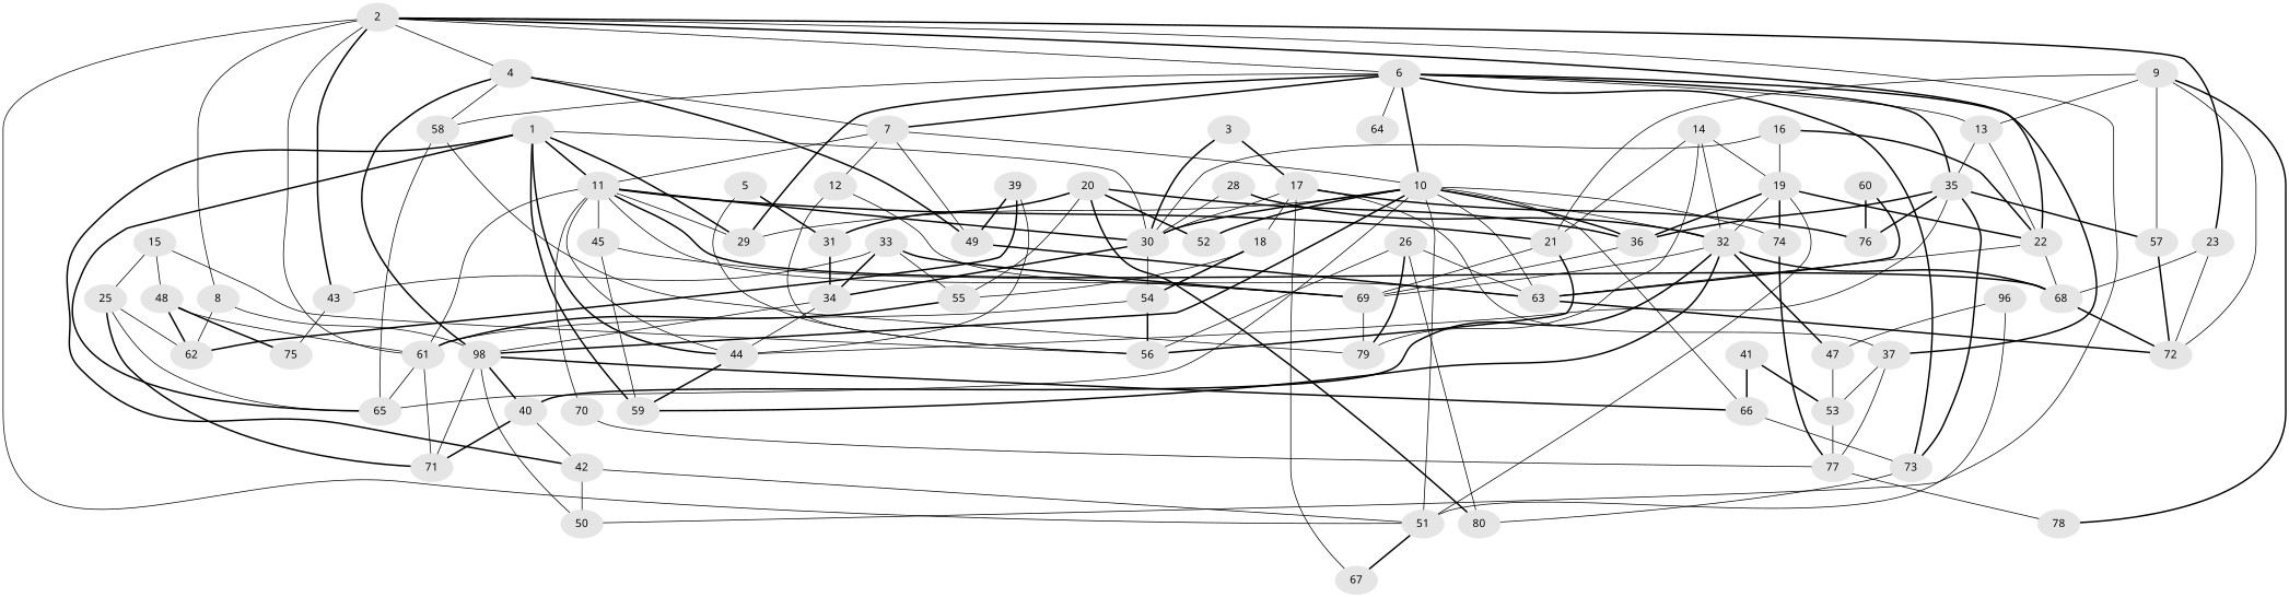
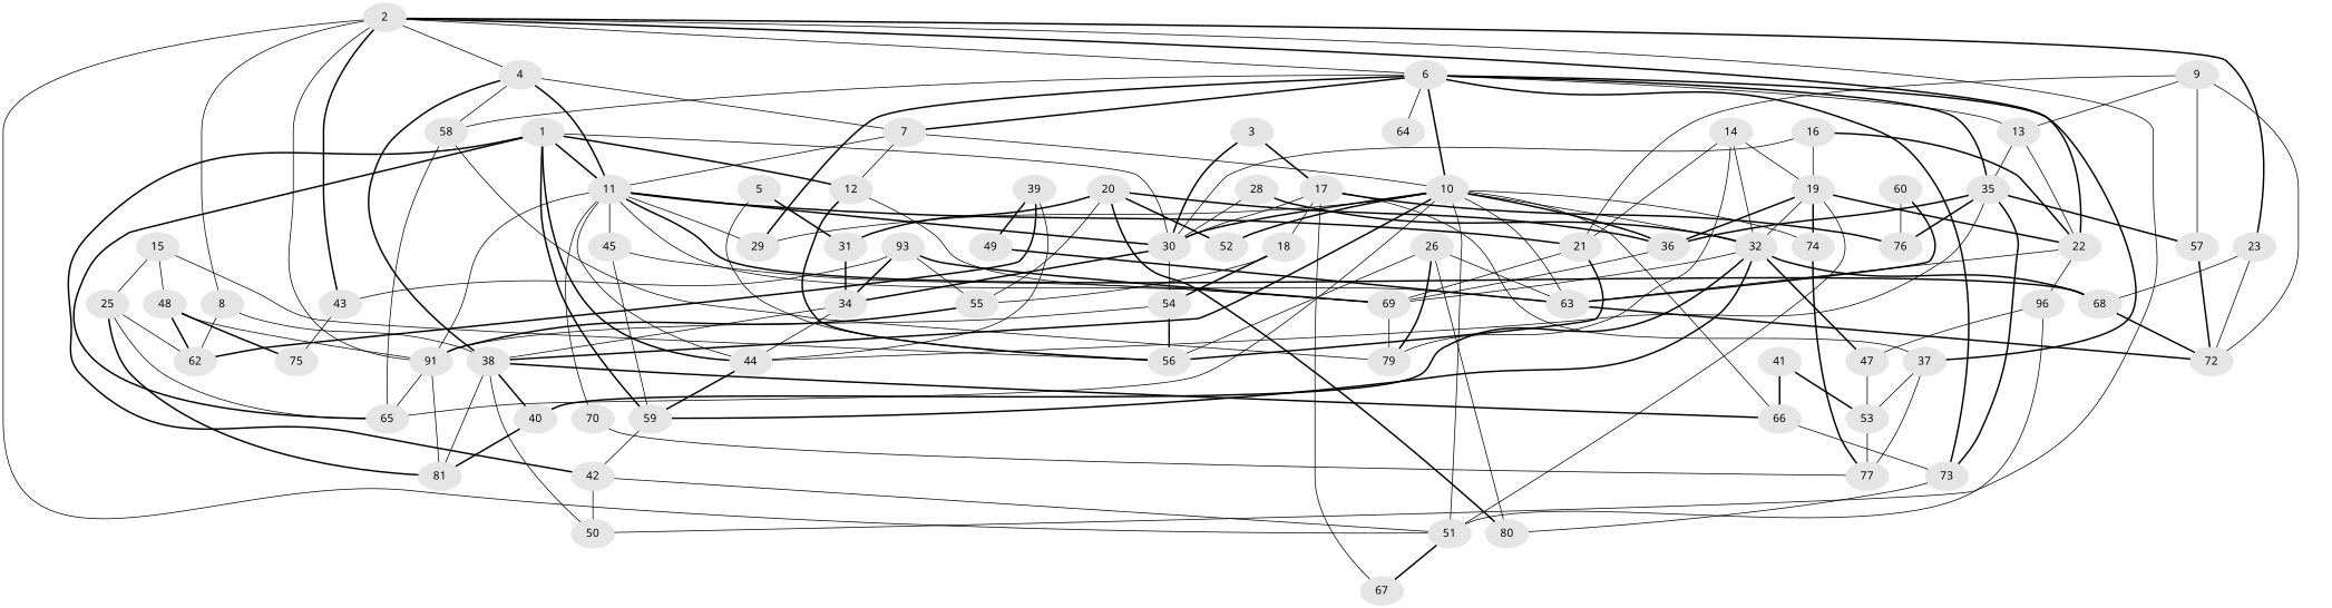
  graph {
    fontname="Noto Sans"
    node [color=gray90 fontname="Noto Sans" style=filled]
    edge [fontname="Noto Sans" style=solid weight=1.0]
    1
    11
    29
    30
    42
    44
    59
    65
-   61
+   61 [label=91]
    21
    45
    68
    69
    70
    25
    62
-   71
+   71 [label=81]
    54
    34
    50
    51
    2
    4
    6
    8
    22
    23
    43
    7
-   38 [label=98]
+   38
    58
    10
    13
    37
    64
    73
    35
    63
    n39 [label=96]
    72
    75
    67
    3
    17
    18
    76
    12
    49
    66
    40
    79
    5
    31
    56
    32
    36
    52
    74
    53
    77
    80
    57
    15
    48
    9
-   78
    47
    14
    19
    16
    55
    20
    26
    39
    28
-   33
+   33 [label=93]
    41
    60
    1 -- 11 [style=bold]
-   1 -- 29 [style=bold]
+   1 -- 12 [style=bold]
    1 -- 30
    1 -- 42 [style=bold]
    1 -- 44 [style=bold]
    1 -- 59 [style=bold]
    1 -- 65 [style=bold]
    11 -- 29
    11 -- 30 [style=bold]
    11 -- 44
    11 -- 61 [weight=2.0]
    11 -- 21 [style=bold]
    11 -- 45
    11 -- 68 [style=bold]
    11 -- 69
    11 -- 70
    30 -- 54
    30 -- 34 [style=bold]
    42 -- 50
    42 -- 51
    44 -- 59 [style=bold]
    61 -- 65
    61 -- 71
    21 -- 69
    21 -- 56 [style=bold weight=2.0]
    45 -- 59
    45 -- 69
    68 -- 72 [style=bold]
    69 -- 79
    70 -- 77
    25 -- 65
    25 -- 62
    25 -- 71 [style=bold]
    54 -- 61
    54 -- 56 [style=bold]
    34 -- 44
    34 -- 38
    51 -- 67 [style=bold]
    2 -- 61 [weight=2.0]
    2 -- 50
    2 -- 51
    2 -- 4
    2 -- 6
    2 -- 8
    2 -- 22 [style=bold]
    2 -- 23 [style=bold]
    2 -- 43 [style=bold]
-   4 -- 49 [style=bold]
+   4 -- 11 [style=bold]
    4 -- 7
    4 -- 38 [style=bold]
    4 -- 58
    6 -- 29 [style=bold]
    6 -- 7 [style=bold]
    6 -- 58
    6 -- 10 [style=bold]
    6 -- 13
    6 -- 37 [style=bold]
    6 -- 64
    6 -- 73 [style=bold]
    6 -- 35 [style=bold]
    8 -- 62
    8 -- 38
    22 -- 63
-   22 -- 68
+   22 -- n39
    23 -- 68
    23 -- 72
    43 -- 75
    7 -- 11
    7 -- 10
    7 -- 12
-   7 -- 49
    38 -- 71
    38 -- 50
    38 -- 66 [style=bold]
    38 -- 40 [style=bold]
    58 -- 65
    58 -- 79
    10 -- 29
    10 -- 30 [style=bold]
    10 -- 65
    10 -- 51
    10 -- 38 [style=bold]
    10 -- 63
    10 -- 66
    10 -- 32
    10 -- 36 [style=bold]
    10 -- 52 [style=bold]
    10 -- 74
    13 -- 22
    13 -- 35
    37 -- 53
    37 -- 77
    73 -- 80
    35 -- 44
    35 -- 73 [style=bold]
    35 -- 76 [style=bold]
    35 -- 36 [style=bold]
    35 -- 57 [style=bold]
    63 -- 72 [style=bold]
    n39 -- 51
    n39 -- 47
    3 -- 30 [style=bold]
    3 -- 17 [style=bold]
    17 -- 30
    17 -- 37
    17 -- 67
    17 -- 18
    17 -- 76 [style=bold]
    18 -- 54 [style=bold]
    18 -- 55
    12 -- 63
-   12 -- 56
+   12 -- 56 [style=bold]
    49 -- 63 [style=bold]
    66 -- 73
-   40 -- 42
+   59 -- 42
    40 -- 71 [style=bold]
    5 -- 31 [style=bold]
    5 -- 56
    31 -- 34 [style=bold]
    32 -- 59 [style=bold]
    32 -- 68 [style=bold]
    32 -- 69
    32 -- 40 [style=bold]
    32 -- 47 [style=bold]
    36 -- 69
    74 -- 77 [style=bold]
    53 -- 77
-   77 -- 78
    57 -- 72 [style=bold]
    15 -- 25
    15 -- 56
    15 -- 48
    48 -- 61
    48 -- 62 [style=bold]
    48 -- 75 [style=bold]
    9 -- 21
    9 -- 13
    9 -- 72
    9 -- 57
-   9 -- 78 [style=bold]
    47 -- 53
    14 -- 21
    14 -- 79
    14 -- 32
    14 -- 19
    19 -- 51 [weight=2.0]
    19 -- 22 [style=bold]
    19 -- 32
    19 -- 36 [style=bold]
    19 -- 74 [style=bold]
    16 -- 30
    16 -- 22 [style=bold]
    16 -- 19
    55 -- 61 [style=bold]
    20 -- 31 [style=bold]
    20 -- 36 [style=bold]
    20 -- 52 [style=bold]
    20 -- 80 [style=bold]
    20 -- 55
    26 -- 63
    26 -- 79 [style=bold]
    26 -- 56
    26 -- 80
    39 -- 44
    39 -- 62 [style=bold]
    39 -- 49 [style=bold]
    28 -- 30 [weight=2.0]
    28 -- 32 [style=bold]
    33 -- 69 [style=bold]
    33 -- 34 [style=bold]
    33 -- 43
    33 -- 55
    41 -- 66 [style=bold]
    41 -- 53 [style=bold]
    60 -- 63 [style=bold]
-   60 -- 76 [style=bold]
+   60 -- 76
  }
